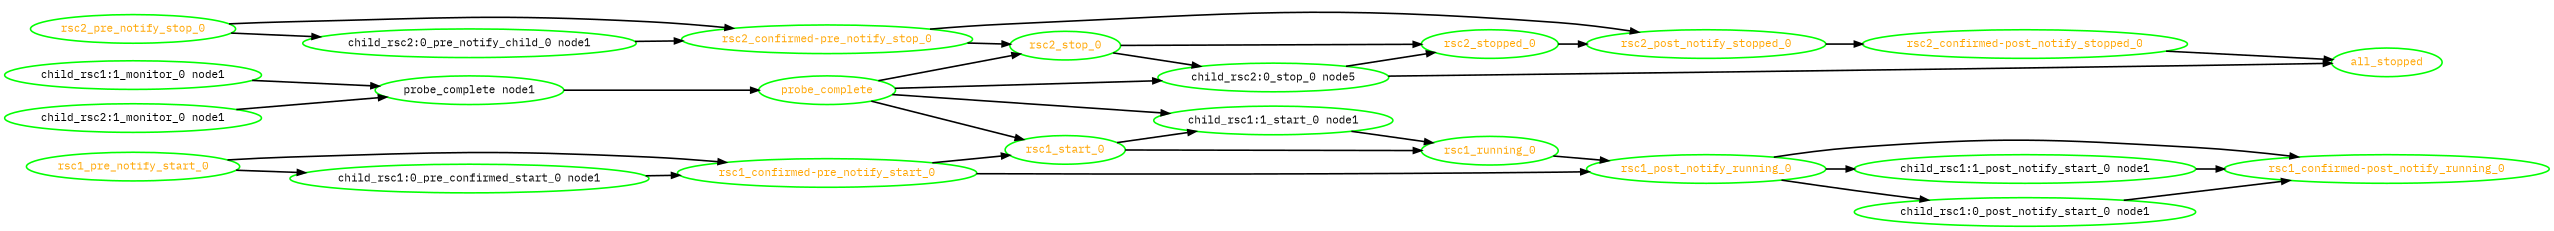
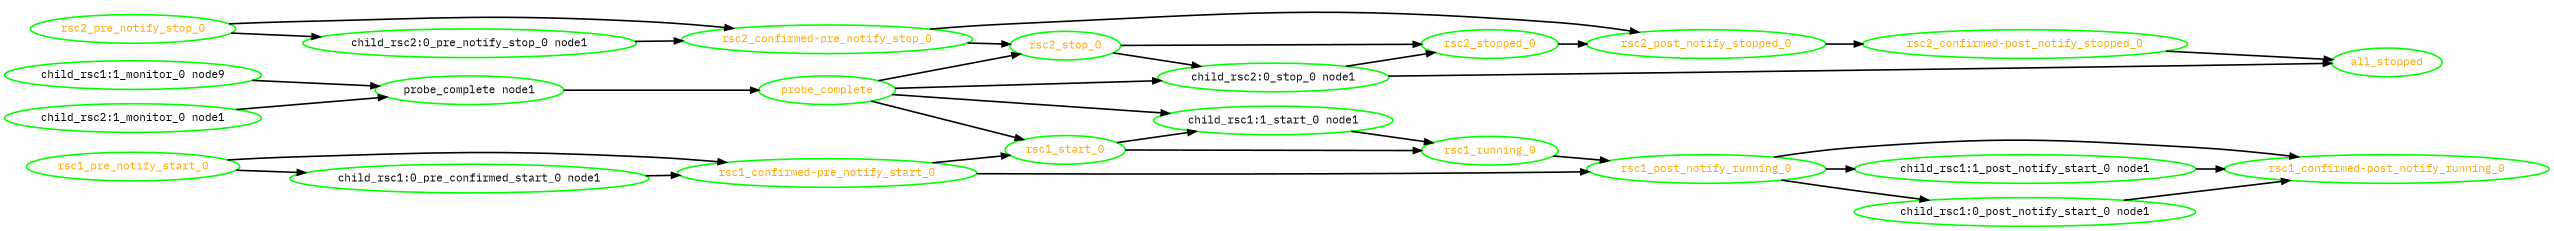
  digraph {
    fontname="IBM Plex Mono"
    rankdir=LR
    node [color=green fontcolor=orange fontname="IBM Plex Mono" style=bold]
    edge [fontname="IBM Plex Mono" style=bold]
    "child_rsc1:0_post_notify_start_0 node1" [fontcolor=black]
    "rsc1_confirmed-post_notify_running_0"
    n3 [fontcolor=black label="child_rsc1:0_pre_confirmed_start_0 node1"]
    "rsc1_confirmed-pre_notify_start_0"
    rsc1_start_0
    rsc1_post_notify_running_0
    "child_rsc1:1_start_0 node1" [fontcolor=black]
    rsc1_running_0
    "child_rsc1:1_post_notify_start_0 node1" [fontcolor=black]
-   "child_rsc1:1_monitor_0 node1" [fontcolor=black]
+   "child_rsc1:1_monitor_0 node1" [fontcolor=black label="child_rsc1:1_monitor_0 node9"]
    "probe_complete node1" [fontcolor=black]
    probe_complete
    rsc2_stop_0
-   "child_rsc2:0_stop_0 node1" [fontcolor=black label="child_rsc2:0_stop_0 node5"]
-   "child_rsc2:0_pre_notify_stop_0 node1" [fontcolor=black label="child_rsc2:0_pre_notify_child_0 node1"]
+   "child_rsc2:0_stop_0 node1" [fontcolor=black]
+   "child_rsc2:0_pre_notify_stop_0 node1" [fontcolor=black]
    "rsc2_confirmed-pre_notify_stop_0"
    rsc2_post_notify_stopped_0
    rsc2_stopped_0
    "rsc2_confirmed-post_notify_stopped_0"
    all_stopped
    "child_rsc2:1_monitor_0 node1" [fontcolor=black]
    rsc1_pre_notify_start_0
    rsc2_pre_notify_stop_0
    "child_rsc1:0_post_notify_start_0 node1" -> "rsc1_confirmed-post_notify_running_0"
    n3 -> "rsc1_confirmed-pre_notify_start_0"
    "rsc1_confirmed-pre_notify_start_0" -> rsc1_start_0
    "rsc1_confirmed-pre_notify_start_0" -> rsc1_post_notify_running_0
    rsc1_start_0 -> "child_rsc1:1_start_0 node1"
    rsc1_start_0 -> rsc1_running_0
    rsc1_post_notify_running_0 -> "child_rsc1:0_post_notify_start_0 node1"
    rsc1_post_notify_running_0 -> "rsc1_confirmed-post_notify_running_0"
    rsc1_post_notify_running_0 -> "child_rsc1:1_post_notify_start_0 node1"
    "child_rsc1:1_start_0 node1" -> rsc1_running_0
    rsc1_running_0 -> rsc1_post_notify_running_0
    "child_rsc1:1_post_notify_start_0 node1" -> "rsc1_confirmed-post_notify_running_0"
    "child_rsc1:1_monitor_0 node1" -> "probe_complete node1"
    "probe_complete node1" -> probe_complete
    probe_complete -> rsc1_start_0
    probe_complete -> "child_rsc1:1_start_0 node1"
    probe_complete -> rsc2_stop_0
    probe_complete -> "child_rsc2:0_stop_0 node1"
    rsc2_stop_0 -> "child_rsc2:0_stop_0 node1"
    rsc2_stop_0 -> rsc2_stopped_0
    "child_rsc2:0_stop_0 node1" -> rsc2_stopped_0
    "child_rsc2:0_stop_0 node1" -> all_stopped
    "child_rsc2:0_pre_notify_stop_0 node1" -> "rsc2_confirmed-pre_notify_stop_0"
    "rsc2_confirmed-pre_notify_stop_0" -> rsc2_stop_0
    "rsc2_confirmed-pre_notify_stop_0" -> rsc2_post_notify_stopped_0
    rsc2_post_notify_stopped_0 -> "rsc2_confirmed-post_notify_stopped_0"
    rsc2_stopped_0 -> rsc2_post_notify_stopped_0
    "rsc2_confirmed-post_notify_stopped_0" -> all_stopped
    "child_rsc2:1_monitor_0 node1" -> "probe_complete node1"
    rsc1_pre_notify_start_0 -> n3
    rsc1_pre_notify_start_0 -> "rsc1_confirmed-pre_notify_start_0"
    rsc2_pre_notify_stop_0 -> "child_rsc2:0_pre_notify_stop_0 node1"
    rsc2_pre_notify_stop_0 -> "rsc2_confirmed-pre_notify_stop_0"
  }
